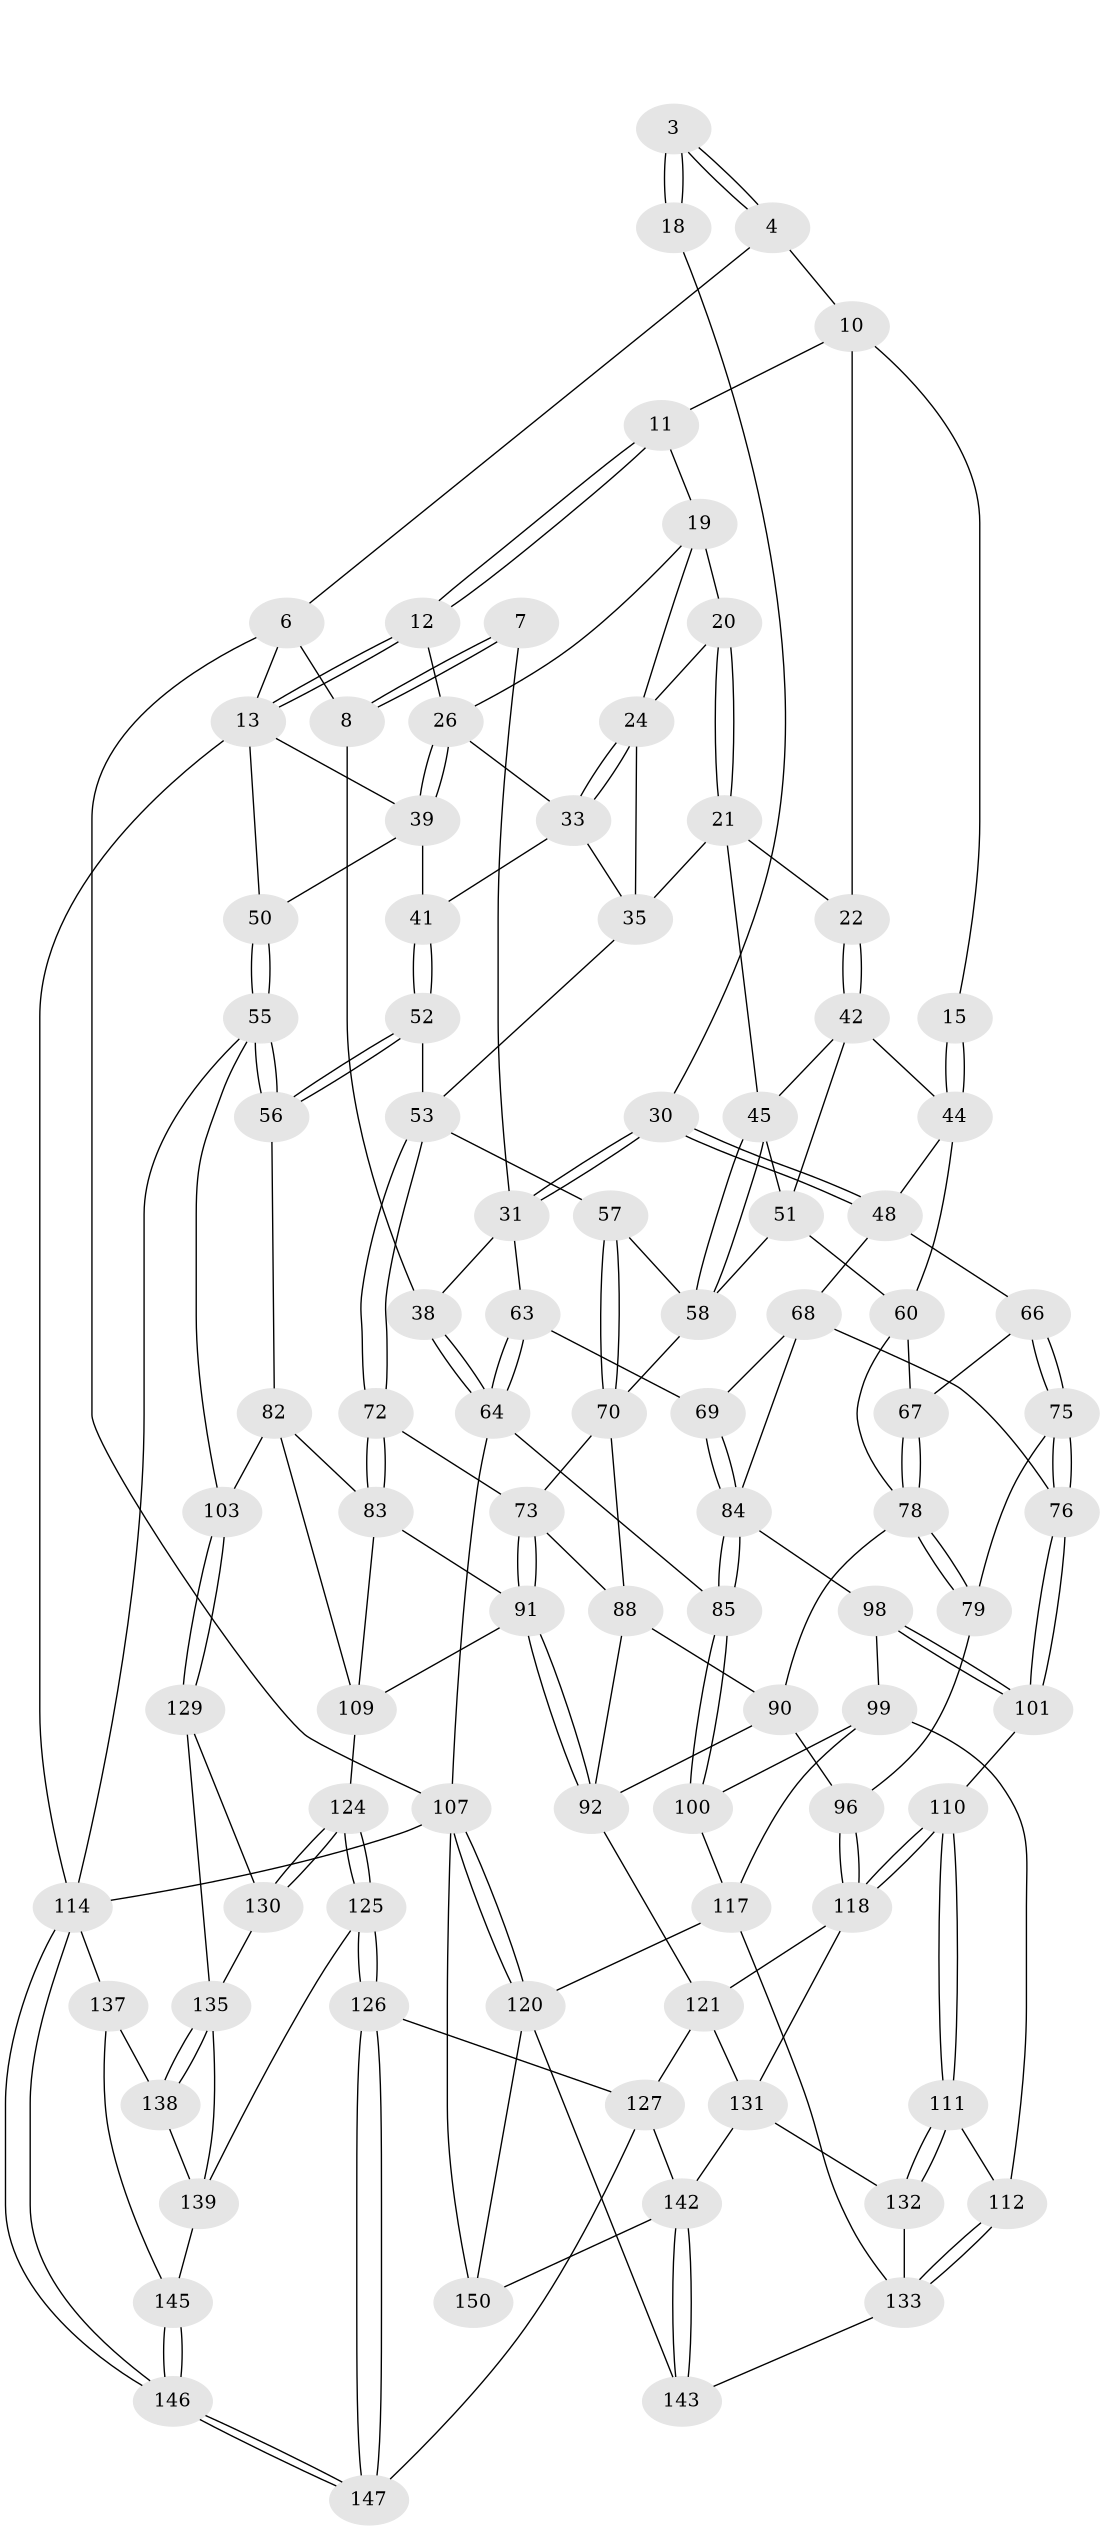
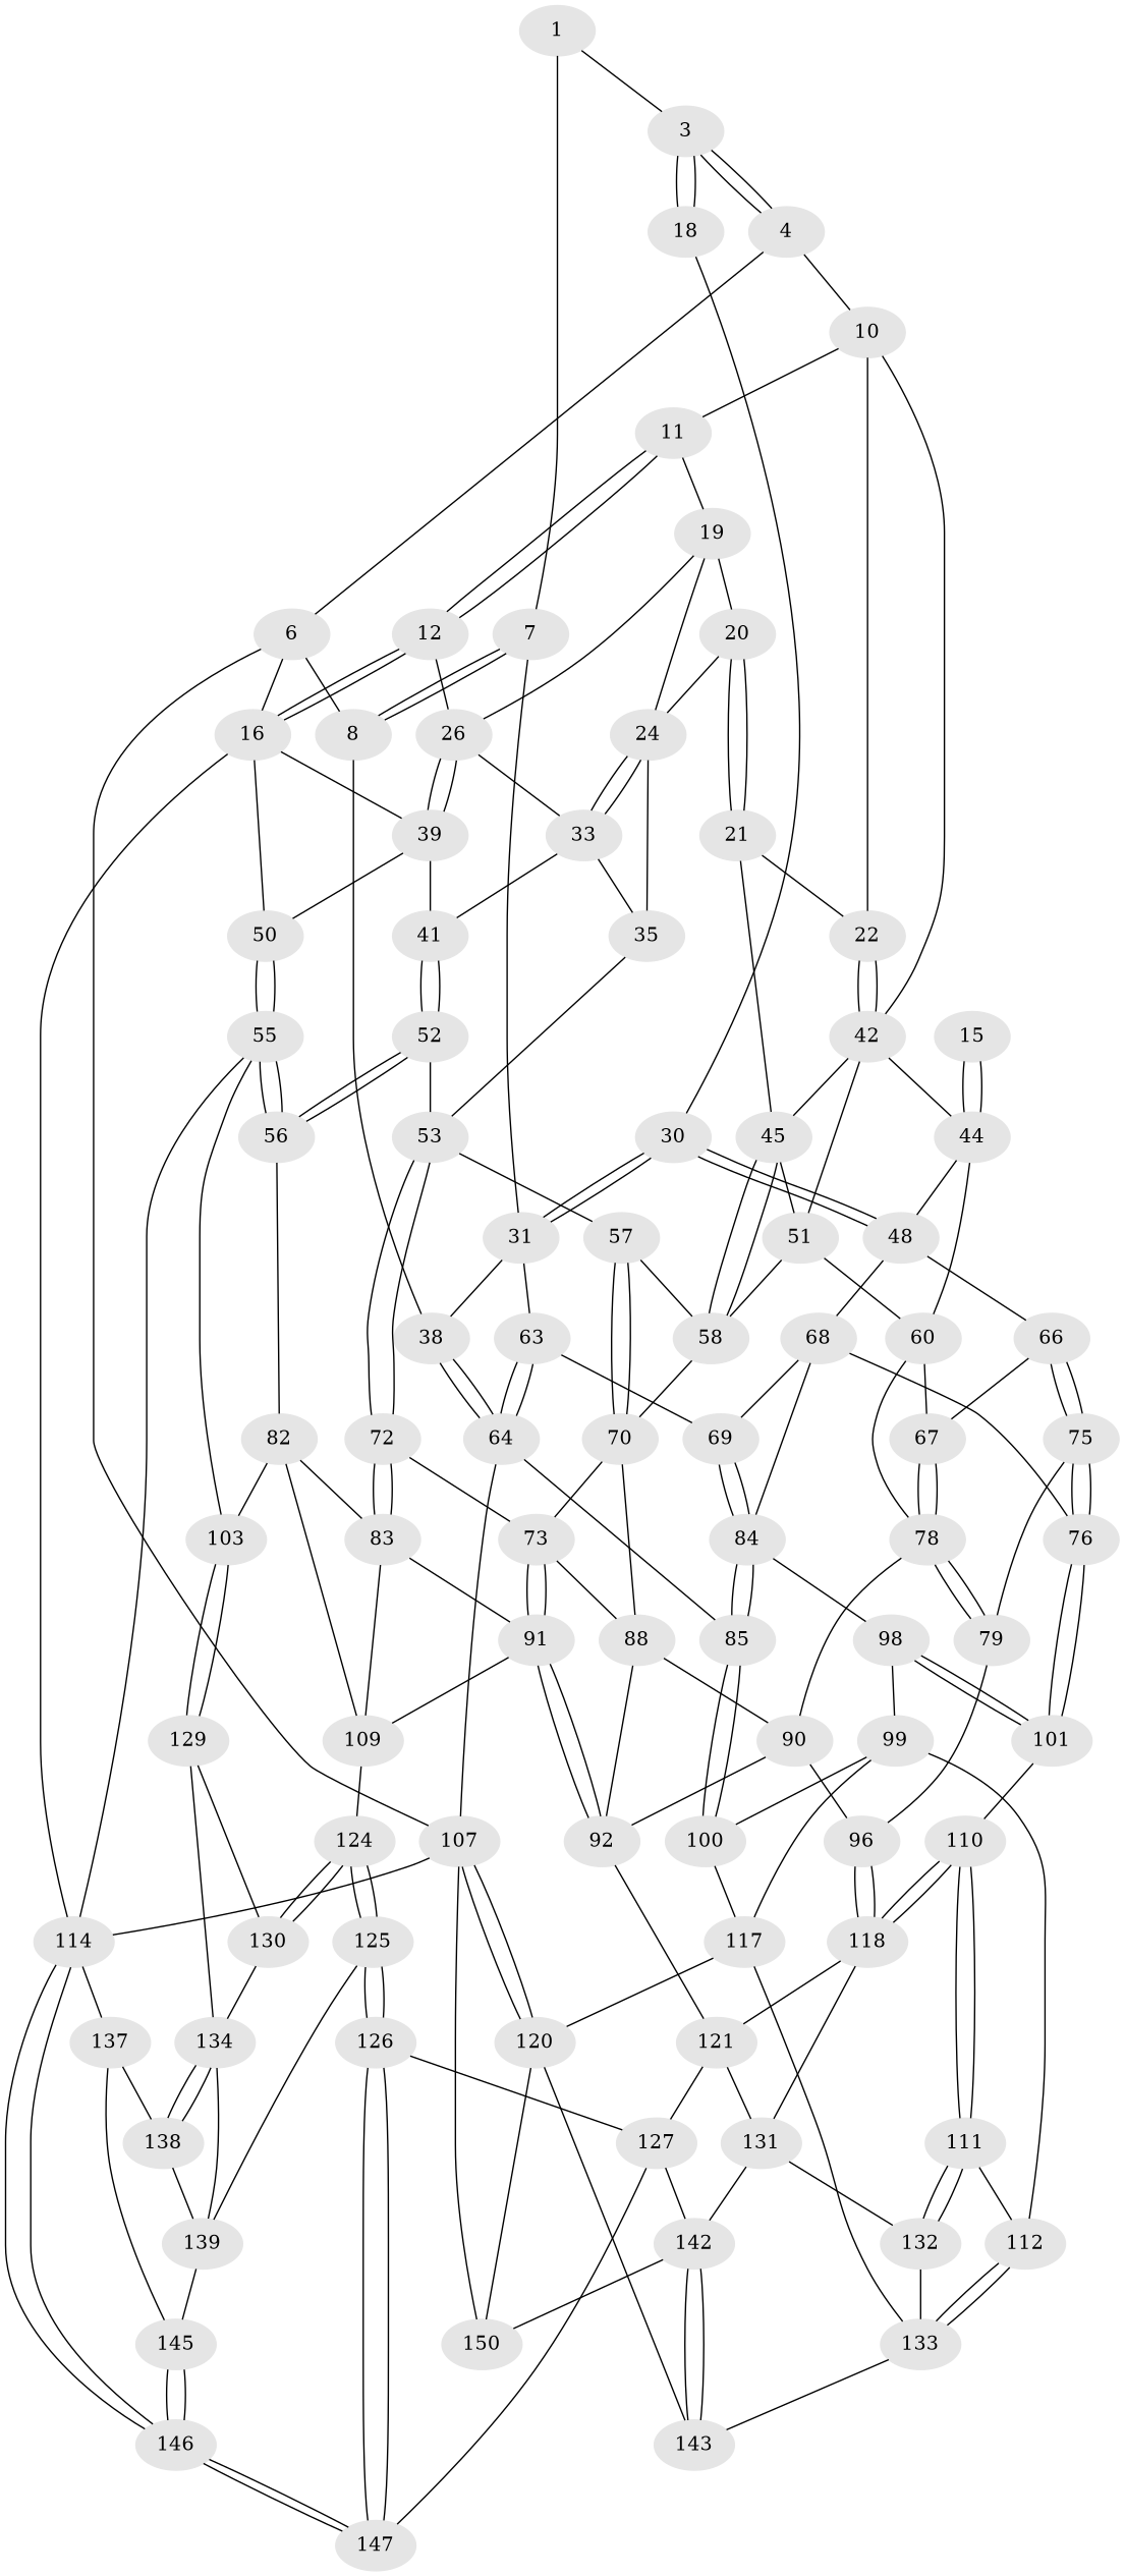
  graph {
    node [color=gray90 style=filled]
+   1 [super="+2"]
    3
    7 [super="+28"]
    4 [super="+5"]
    18 [super="+29"]
    8
    31 [super="+32"]
    6 [super="+9"]
    10 [super="+14"]
    30
-   13 [super="+49"]
+   13 [super="+49" label=16]
    107 [super="+108"]
    11
    15
    22
    38
    39 [super="+40"]
    50
    114 [super="+115"]
    120 [super="+144"]
    150
    63
    64 [super="+86"]
    12
    19 [super="+23"]
    44 [super="+47"]
    42 [super="+43"]
    26 [super="+27"]
    20
    24 [super="+25"]
    33 [super="+36"]
    41
    55 [super="+102"]
    137
    146
    48 [super="+65"]
    60 [super="+61"]
    21 [super="+34"]
    35 [super="+37"]
    45 [super="+46"]
    53 [super="+54"]
    51 [super="+59"]
    58 [super="+62"]
    66
    68 [super="+77"]
    69
    52
    57
    72
    85
    56
    67
    78 [super="+81"]
    70 [super="+71"]
    75
    76
    84 [super="+87"]
    103
    82 [super="+104"]
    73 [super="+74"]
    83 [super="+93"]
    129
    109 [super="+123"]
    88 [super="+89"]
    79 [super="+80"]
    90 [super="+95"]
    100
    101 [super="+106"]
    98
    91 [super="+94"]
    92 [super="+116"]
    96 [super="+97"]
    110
    118 [super="+122"]
    124
    99 [super="+113"]
    117 [super="+119"]
    121 [super="+128"]
    131 [super="+141"]
    127 [super="+148"]
    112
    133 [super="+134"]
    111
    130
-   135 [super="+136"]
+   135 [super="+136" label=134]
    143
    125
    132
    138
    145
    147
    142 [super="+149"]
    126
    139 [super="+140"]
+   1 -- 3
+   1 -- 7 [weight=2]
    3 -- 4
    3 -- 4
    3 -- 18
    3 -- 18
    7 -- 8
    7 -- 8
    7 -- 31
    4 -- 6
    4 -- 10
    18 -- 30
    8 -- 38
    31 -- 38
    31 -- 63
    6 -- 8
    6 -- 13
    6 -- 107
    10 -- 11
-   10 -- 15
+   10 -- 42
    10 -- 22
    30 -- 31
    30 -- 31
    30 -- 48
    30 -- 48
    13 -- 39
    13 -- 50
    13 -- 114
    107 -- 114
    107 -- 120
    107 -- 120
    107 -- 150
    11 -- 12
    11 -- 12
    11 -- 19
    15 -- 44
    15 -- 44
    22 -- 42
    22 -- 42
    38 -- 64
    38 -- 64
    39 -- 50
    39 -- 41
    50 -- 55
    50 -- 55
    114 -- 137
    114 -- 146
    114 -- 146
    120 -- 150
    120 -- 143
    63 -- 64
    63 -- 64
    63 -- 69
    64 -- 107
    64 -- 85
    12 -- 13
    12 -- 13
    12 -- 26
    19 -- 26
    19 -- 20
    19 -- 24
    44 -- 48
    44 -- 60
    42 -- 44
    42 -- 45
    42 -- 51
    26 -- 39
    26 -- 39
    26 -- 33
    20 -- 24
    20 -- 21
    20 -- 21
    24 -- 33
    24 -- 33
    24 -- 35
    33 -- 41
    33 -- 35
    41 -- 52
    41 -- 52
    55 -- 114
    55 -- 56
    55 -- 56
    55 -- 103
    137 -- 138
    137 -- 145
    146 -- 147
    146 -- 147
    48 -- 66
    48 -- 68
    60 -- 67
    60 -- 78
    21 -- 22
-   21 -- 35
    21 -- 45
    35 -- 53
    45 -- 51
    45 -- 58
    45 -- 58
    53 -- 57
    53 -- 72
    53 -- 72
    51 -- 60
    51 -- 58
    58 -- 70
    66 -- 67
    66 -- 75
    66 -- 75
    68 -- 69
    68 -- 76
    68 -- 84
    69 -- 84
    69 -- 84
    52 -- 53
    52 -- 56
    52 -- 56
    57 -- 58
    57 -- 70
    57 -- 70
    72 -- 73
    72 -- 83
    72 -- 83
    85 -- 100
    85 -- 100
    56 -- 82
    67 -- 78
    67 -- 78
    78 -- 79
    78 -- 79
    78 -- 90
    70 -- 73
    70 -- 88
    75 -- 76
    75 -- 76
    75 -- 79
    76 -- 101
    76 -- 101
    84 -- 85
    84 -- 85
    84 -- 98
    103 -- 129
    103 -- 129
    82 -- 103
    82 -- 83
    82 -- 109
    73 -- 88
    73 -- 91
    73 -- 91
    83 -- 109
    83 -- 91
    129 -- 130
    129 -- 135
    109 -- 124
    88 -- 90
    88 -- 92
    79 -- 96
    90 -- 92
    90 -- 96
    100 -- 117
    101 -- 110
    98 -- 101
    98 -- 101
    98 -- 99
    91 -- 109
    91 -- 92
    91 -- 92
    92 -- 121
    96 -- 118
    96 -- 118
    110 -- 118
    110 -- 118
    110 -- 111
    110 -- 111
    118 -- 121
    118 -- 131
    124 -- 130
    124 -- 130
    124 -- 125
    124 -- 125
    99 -- 100
    99 -- 117
    99 -- 112
    117 -- 120
    117 -- 133
    121 -- 131
    121 -- 127
    131 -- 132
    131 -- 142
    127 -- 147
    127 -- 142
    112 -- 133
    112 -- 133
    133 -- 143
    111 -- 112
    111 -- 132
    111 -- 132
    130 -- 135
    135 -- 138
    135 -- 138
    135 -- 139
    125 -- 126
    125 -- 126
    125 -- 139
    132 -- 133
    138 -- 139
    145 -- 146
    145 -- 146
    142 -- 150
    142 -- 143
    142 -- 143
    126 -- 127
    126 -- 147
    126 -- 147
    139 -- 145
  }
